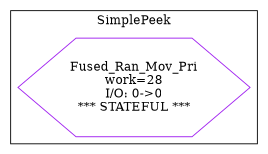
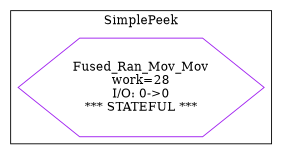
  digraph {
-   n1 [color=purple label="Fused_Ran_Mov_Pri\nwork=28\nI/O: 0->0\n*** STATEFUL ***" style=filled fillcolor=white shape=hexagon]
+   n1 [color=purple label="Fused_Ran_Mov_Mov\nwork=28\nI/O: 0->0\n*** STATEFUL ***" style=filled fillcolor=white shape=hexagon]
    subgraph cluster_1 {
      color=black
      label=SimplePeek
      n1
    }
  }
